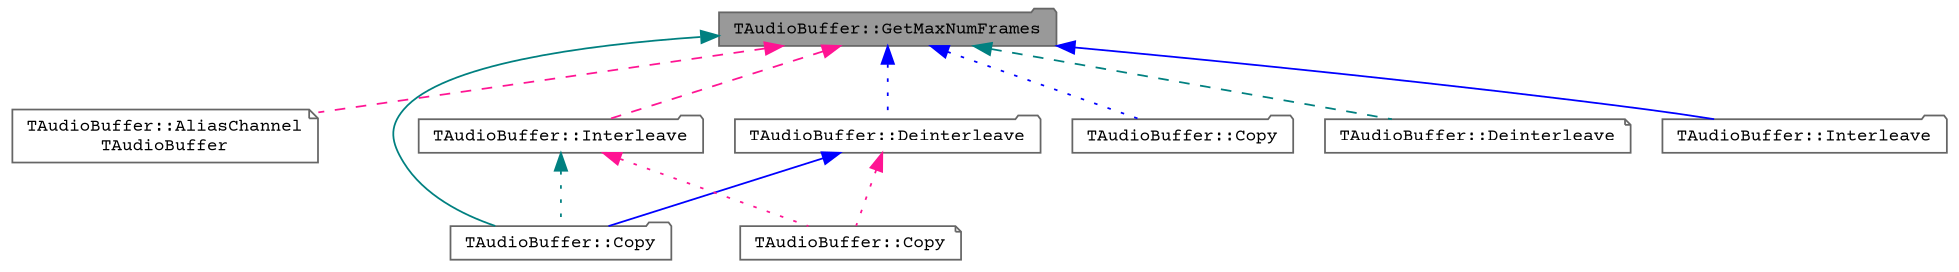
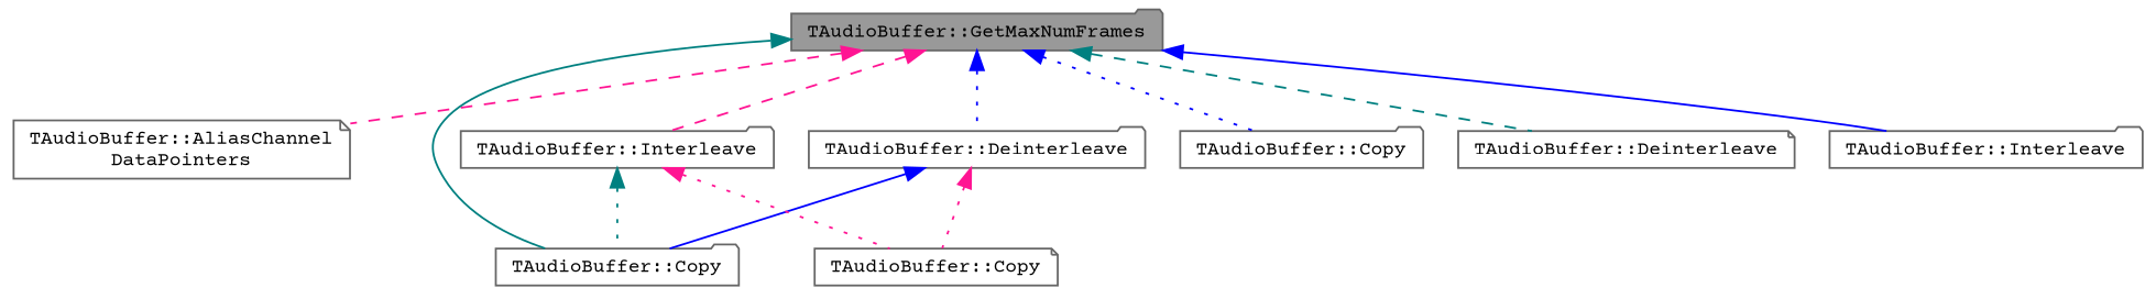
  digraph {
    rankdir=TB
    fontname="Courier Prime"
    node [color=grey40 fillcolor=white fontname="Courier Prime" fontsize=10 shape=folder style=filled]
    edge [color=deeppink dir=back fontname="Courier Prime" fontsize=10 labelfontname=Helvetica labelfontsize=10 style=dotted]
    n1 [color=gray40 fillcolor=grey60 fontcolor=black height=0.2 label="TAudioBuffer::GetMaxNumFrames" width=0.4]
-   n2 [height=0.2 label="TAudioBuffer::AliasChannel\lTAudioBuffer" shape=note width=0.4]
+   n2 [height=0.2 label="TAudioBuffer::AliasChannel\lDataPointers" shape=note width=0.4]
    n3 [height=0.2 label="TAudioBuffer::Copy" width=0.4]
    n4 [height=0.2 label="TAudioBuffer::Copy" width=0.4]
    n5 [height=0.2 label="TAudioBuffer::Deinterleave" width=0.4]
    n6 [height=0.2 label="TAudioBuffer::Deinterleave" shape=note width=0.4]
    n7 [height=0.2 label="TAudioBuffer::Interleave" width=0.4]
    n8 [height=0.2 label="TAudioBuffer::Interleave" width=0.4]
    n9 [height=0.2 label="TAudioBuffer::Copy" shape=note width=0.4]
    n1 -> n2 [style=dashed]
    n1 -> n3 [color=teal style=solid]
    n1 -> n4 [color=blue]
    n1 -> n5 [color=blue]
    n1 -> n6 [color=teal style=dashed]
    n1 -> n7 [style=dashed]
    n1 -> n8 [color=blue style=solid]
    n5 -> n3 [color=blue style=solid]
    n5 -> n9
    n7 -> n3 [color=teal]
    n7 -> n9
  }
